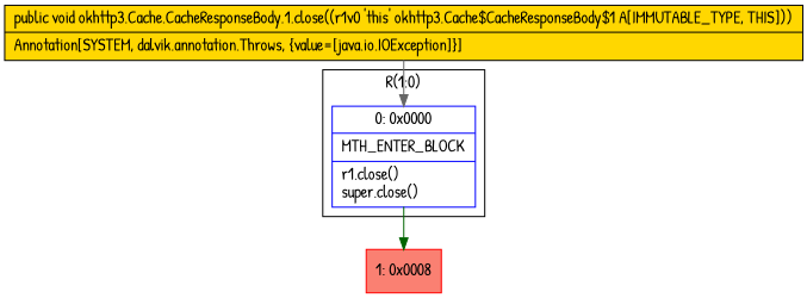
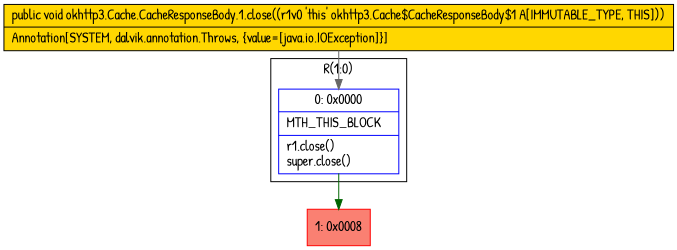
  digraph {
    fontname="Patrick Hand"
    node [shape=record style=filled fontname="Patrick Hand"]
    edge [fontname="Patrick Hand"]
-   n1 [color=blue label="{0\:\ 0x0000|MTH_ENTER_BLOCK\l|r1.close()\lsuper.close()\l}" fillcolor=white]
+   n1 [color=blue label="{0\:\ 0x0000|MTH_THIS_BLOCK\l|r1.close()\lsuper.close()\l}" fillcolor=white]
    n2 [color=red label="{1\:\ 0x0008}" fillcolor=salmon]
    n3 [label="{public void okhttp3.Cache.CacheResponseBody.1.close((r1v0 'this' okhttp3.Cache$CacheResponseBody$1 A[IMMUTABLE_TYPE, THIS]))  | Annotation[SYSTEM, dalvik.annotation.Throws, \{value=[java.io.IOException]\}]\l}" fillcolor=gold]
    subgraph cluster_1 {
      label="R(1:0)"
      n1
    }
    n1 -> n2 [color=darkgreen]
    n3 -> n1 [color=gray40]
  }
